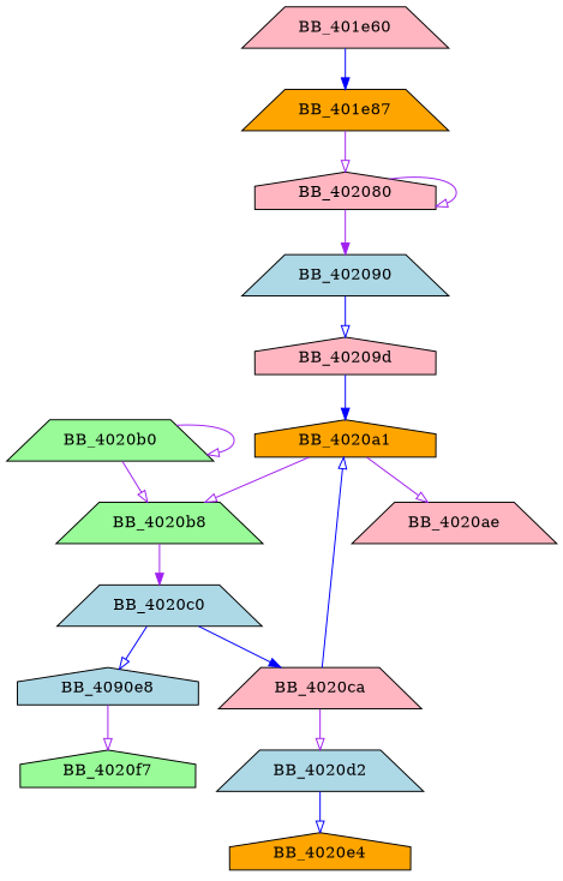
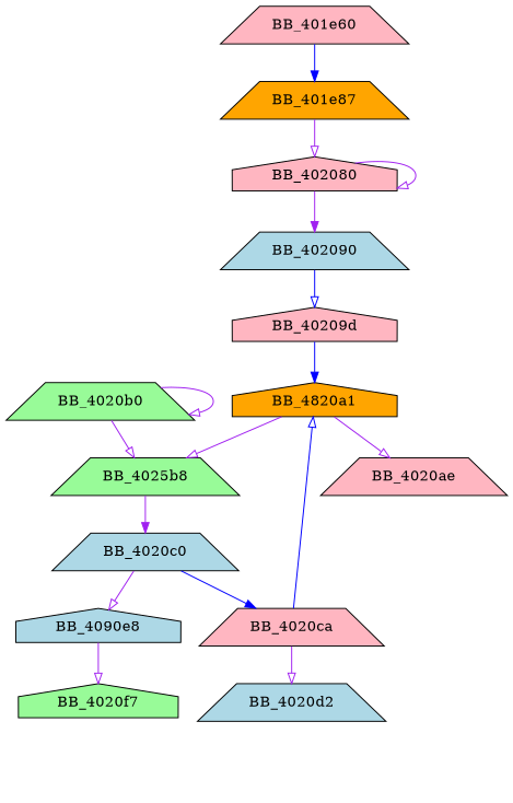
  digraph {
    node [fillcolor=lightpink shape=trapezium style=filled]
    edge [arrowhead=onormal color=purple]
    BB_401e87 [fillcolor=orange]
    BB_401e60
    BB_402080 [shape=house]
    BB_402090 [fillcolor=lightblue]
    BB_40209d [shape=house]
-   BB_4020a1 [fillcolor=orange shape=house]
+   BB_4020a1 [fillcolor=orange shape=house label=BB_4820a1]
    BB_4020ae
-   BB_4020b8 [fillcolor=palegreen]
+   BB_4020b8 [fillcolor=palegreen label=BB_4025b8]
    BB_4020c0 [fillcolor=lightblue]
    BB_4020b0 [fillcolor=palegreen]
    BB_4020ca
    n12 [fillcolor=lightblue label=BB_4090e8 shape=house]
    BB_4020d2 [fillcolor=lightblue]
    BB_4020f7 [fillcolor=palegreen shape=house]
-   BB_4020e4 [fillcolor=orange shape=house]
    BB_401e87 -> BB_402080
    BB_401e60 -> BB_401e87 [arrowhead=normal color=blue]
    BB_402080 -> BB_402080
    BB_402080 -> BB_402090 [arrowhead=normal]
    BB_402090 -> BB_40209d [color=blue]
    BB_40209d -> BB_4020a1 [arrowhead=normal color=blue]
    BB_4020a1 -> BB_4020ae
    BB_4020a1 -> BB_4020b8
    BB_4020b8 -> BB_4020c0 [arrowhead=normal]
    BB_4020c0 -> BB_4020ca [arrowhead=normal color=blue]
-   BB_4020c0 -> n12 [color=blue]
+   BB_4020c0 -> n12
    BB_4020b0 -> BB_4020b8
    BB_4020b0 -> BB_4020b0
    BB_4020ca -> BB_4020a1 [color=blue]
    BB_4020ca -> BB_4020d2
    n12 -> BB_4020f7
-   BB_4020d2 -> BB_4020e4 [color=blue]
  }
